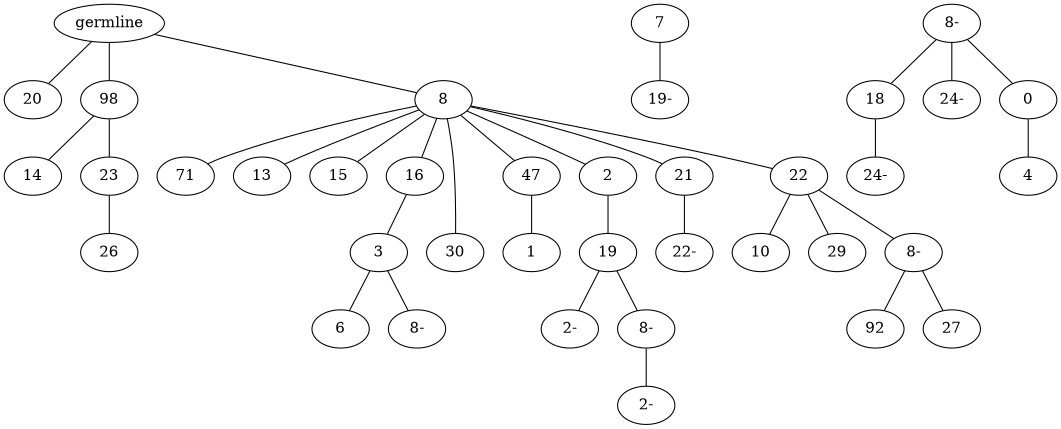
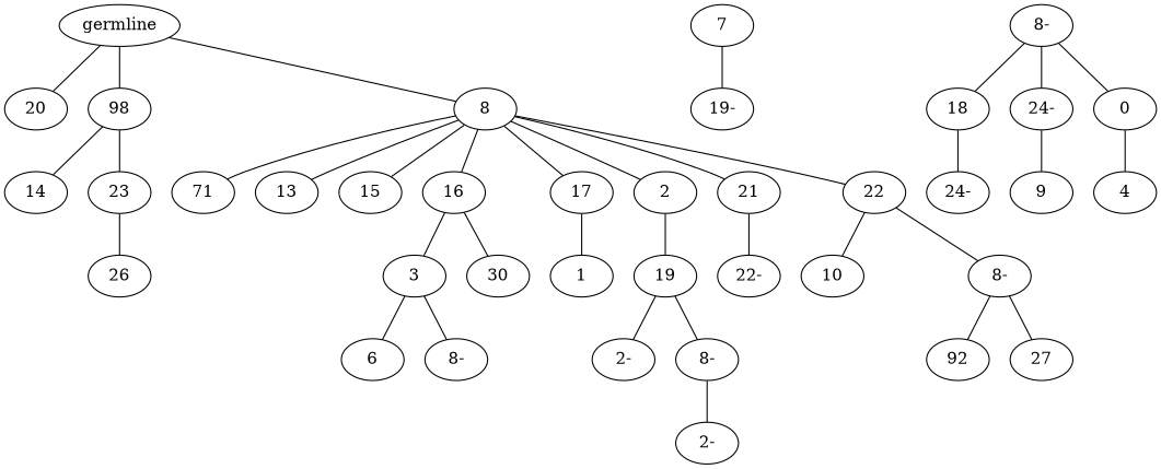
  graph {
    fontname="DejaVu Serif"
    node [fontname="DejaVu Serif"]
    edge [fontname="DejaVu Serif"]
    n1 [label=germline]
    n2 [label=20]
    n3 [label=98]
    n4 [label=8]
    n5 [label=14]
    n6 [label=23]
    n7 [label=71]
    n8 [label=13]
    n9 [label=15]
    n10 [label=16]
-   n11 [label=47]
+   n11 [label=17]
    n12 [label=2]
    n13 [label=21]
    n14 [label=22]
    n15 [label=30]
    n16 [label=26]
    n17 [label=3]
    n18 [label=1]
    n19 [label=19]
    n20 [label="22-"]
    n21 [label=10]
-   n22 [label=29]
    n23 [label="8-"]
    n24 [label=6]
    n25 [label="8-"]
    n26 [label="2-"]
    n27 [label="8-"]
    n28 [label=7]
    n29 [label="19-"]
    n30 [label="2-"]
    n31 [label=92]
    n32 [label=27]
    n33 [label="8-"]
    n34 [label=18]
    n35 [label="24-"]
    n36 [label=0]
    n37 [label="24-"]
+   n38 [label=9]
    n39 [label=4]
    n1 -- n2
    n1 -- n3
    n1 -- n4
    n3 -- n5
    n3 -- n6
    n4 -- n7
    n4 -- n8
    n4 -- n9
    n4 -- n10
    n4 -- n11
    n4 -- n12
    n4 -- n13
    n4 -- n14
-   n4 -- n15
+   n10 -- n15
    n6 -- n16
    n10 -- n17
    n11 -- n18
    n12 -- n19
    n13 -- n20
    n14 -- n21
-   n14 -- n22
    n14 -- n23
    n17 -- n24
    n17 -- n25
    n19 -- n26
    n19 -- n27
    n23 -- n31
    n23 -- n32
    n27 -- n30
    n28 -- n29
    n33 -- n34
    n33 -- n35
    n33 -- n36
    n34 -- n37
+   n35 -- n38
    n36 -- n39
  }
